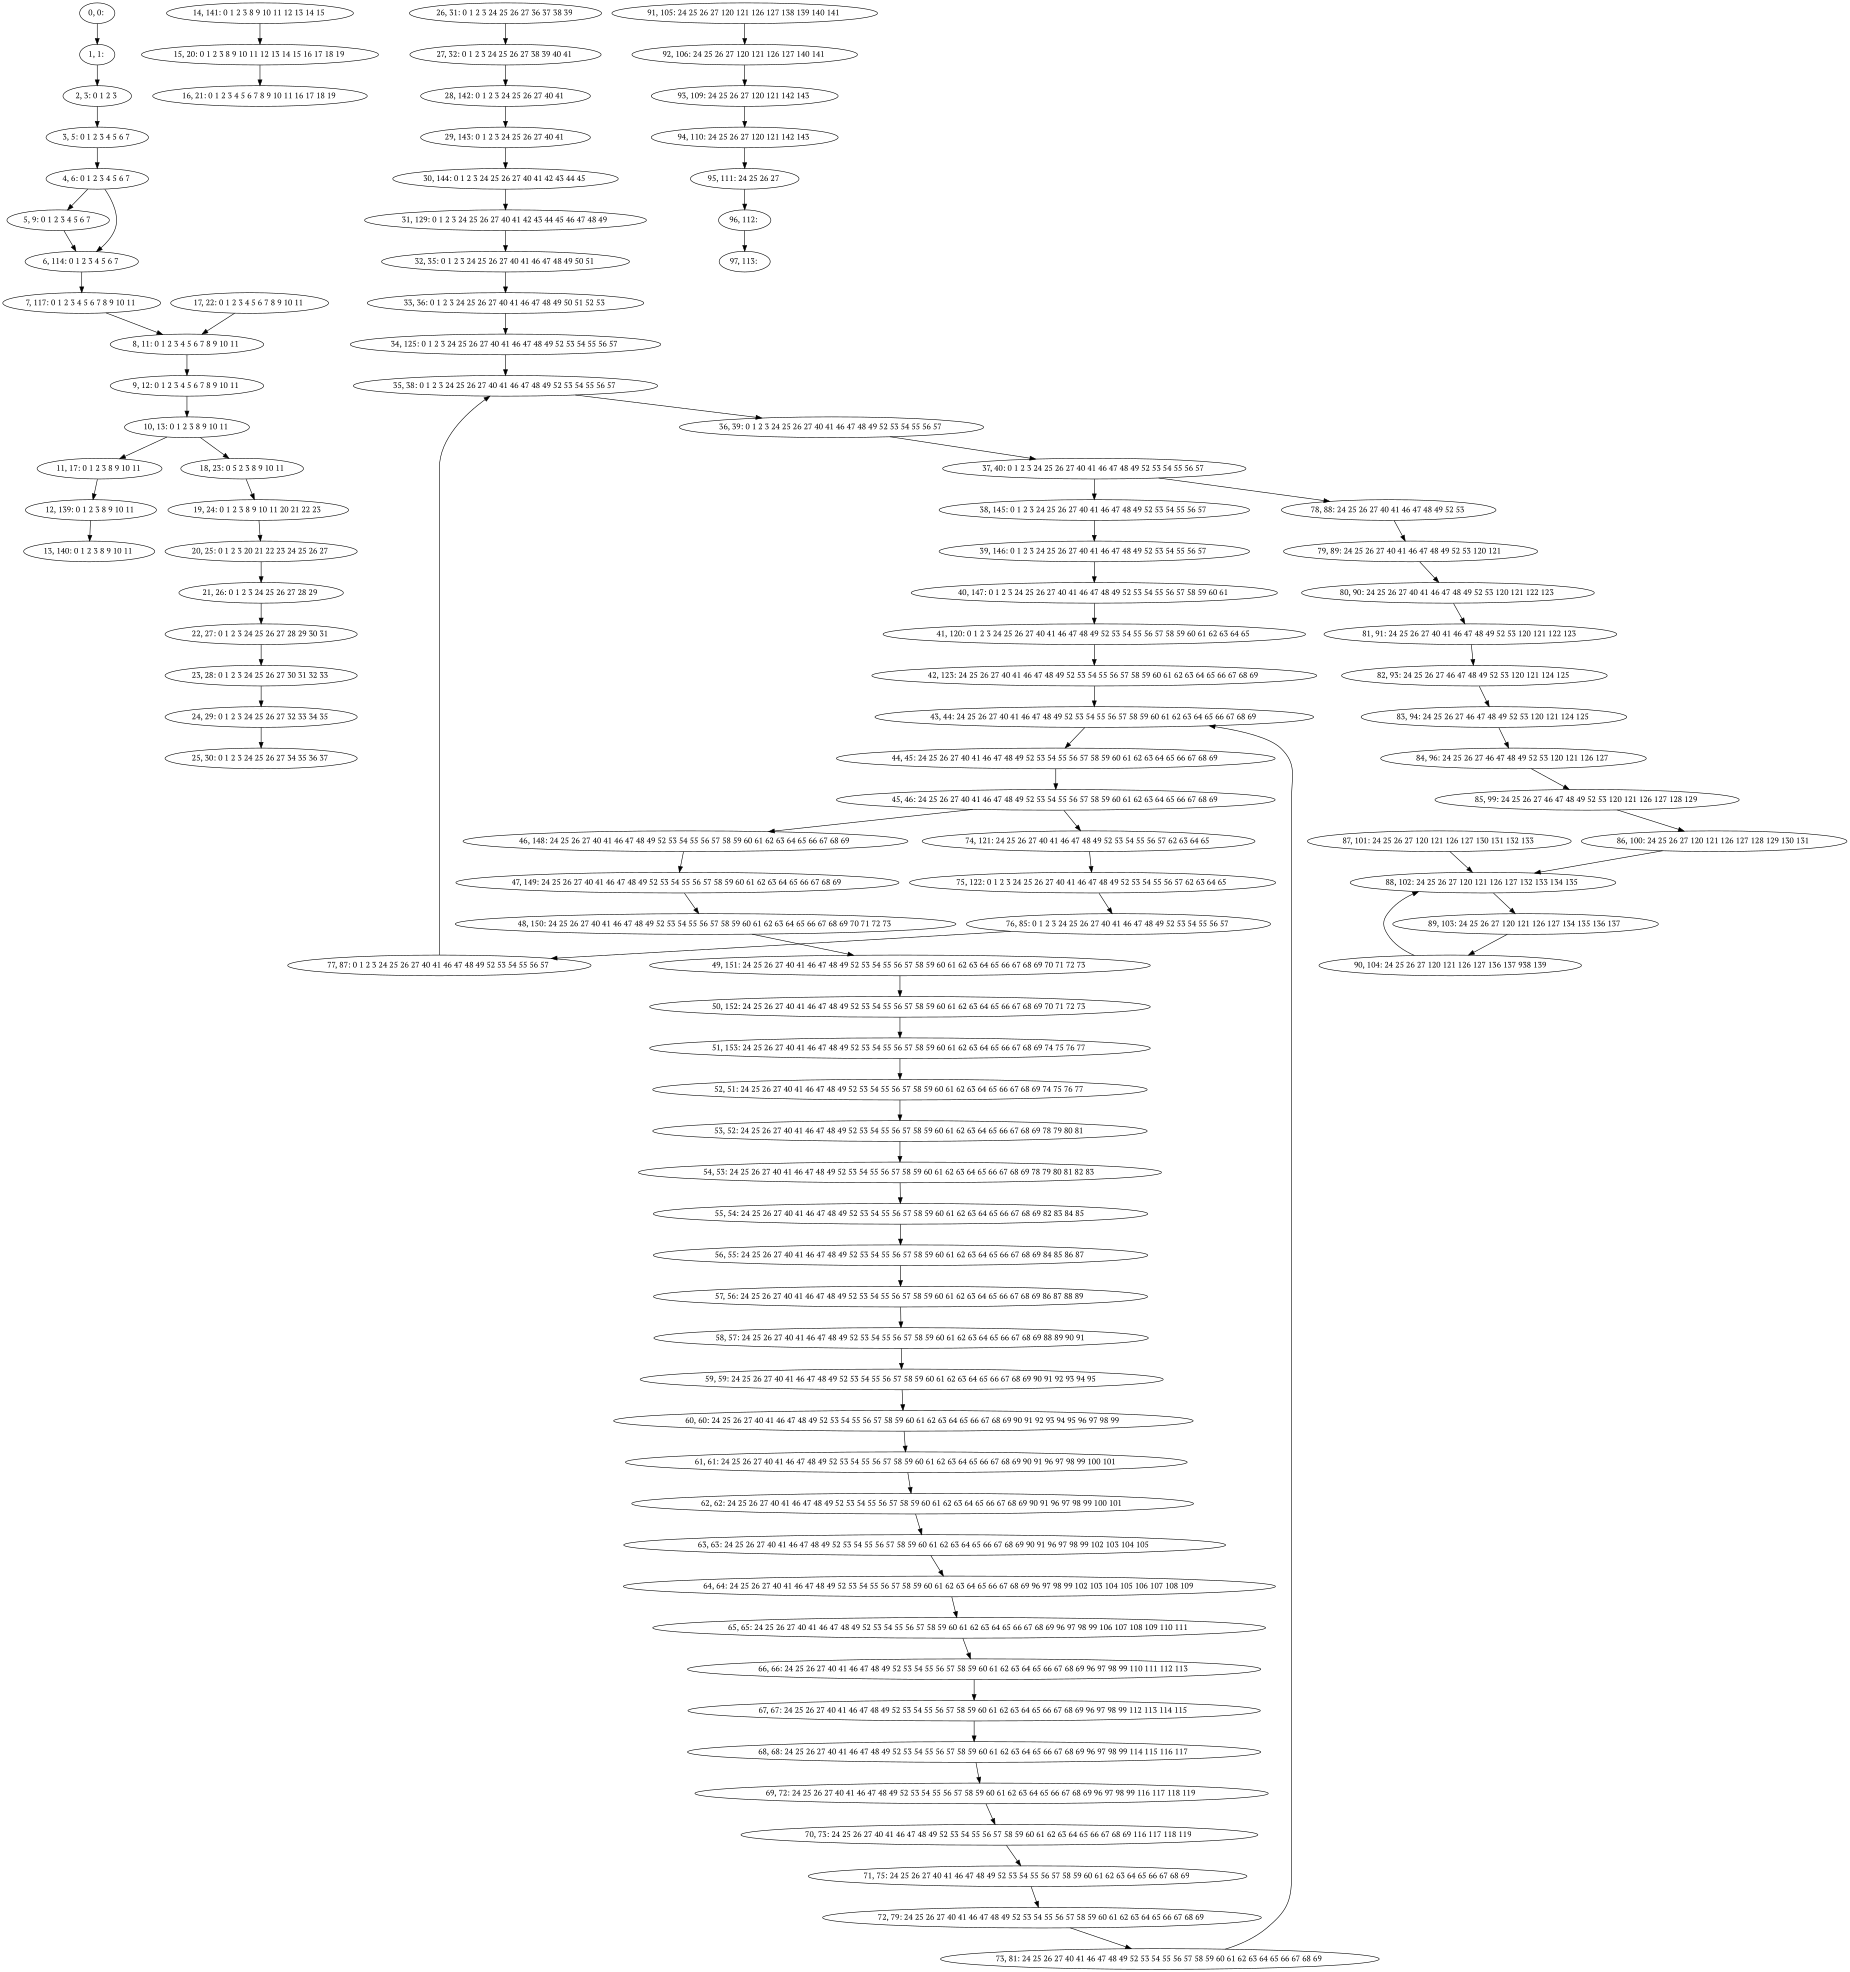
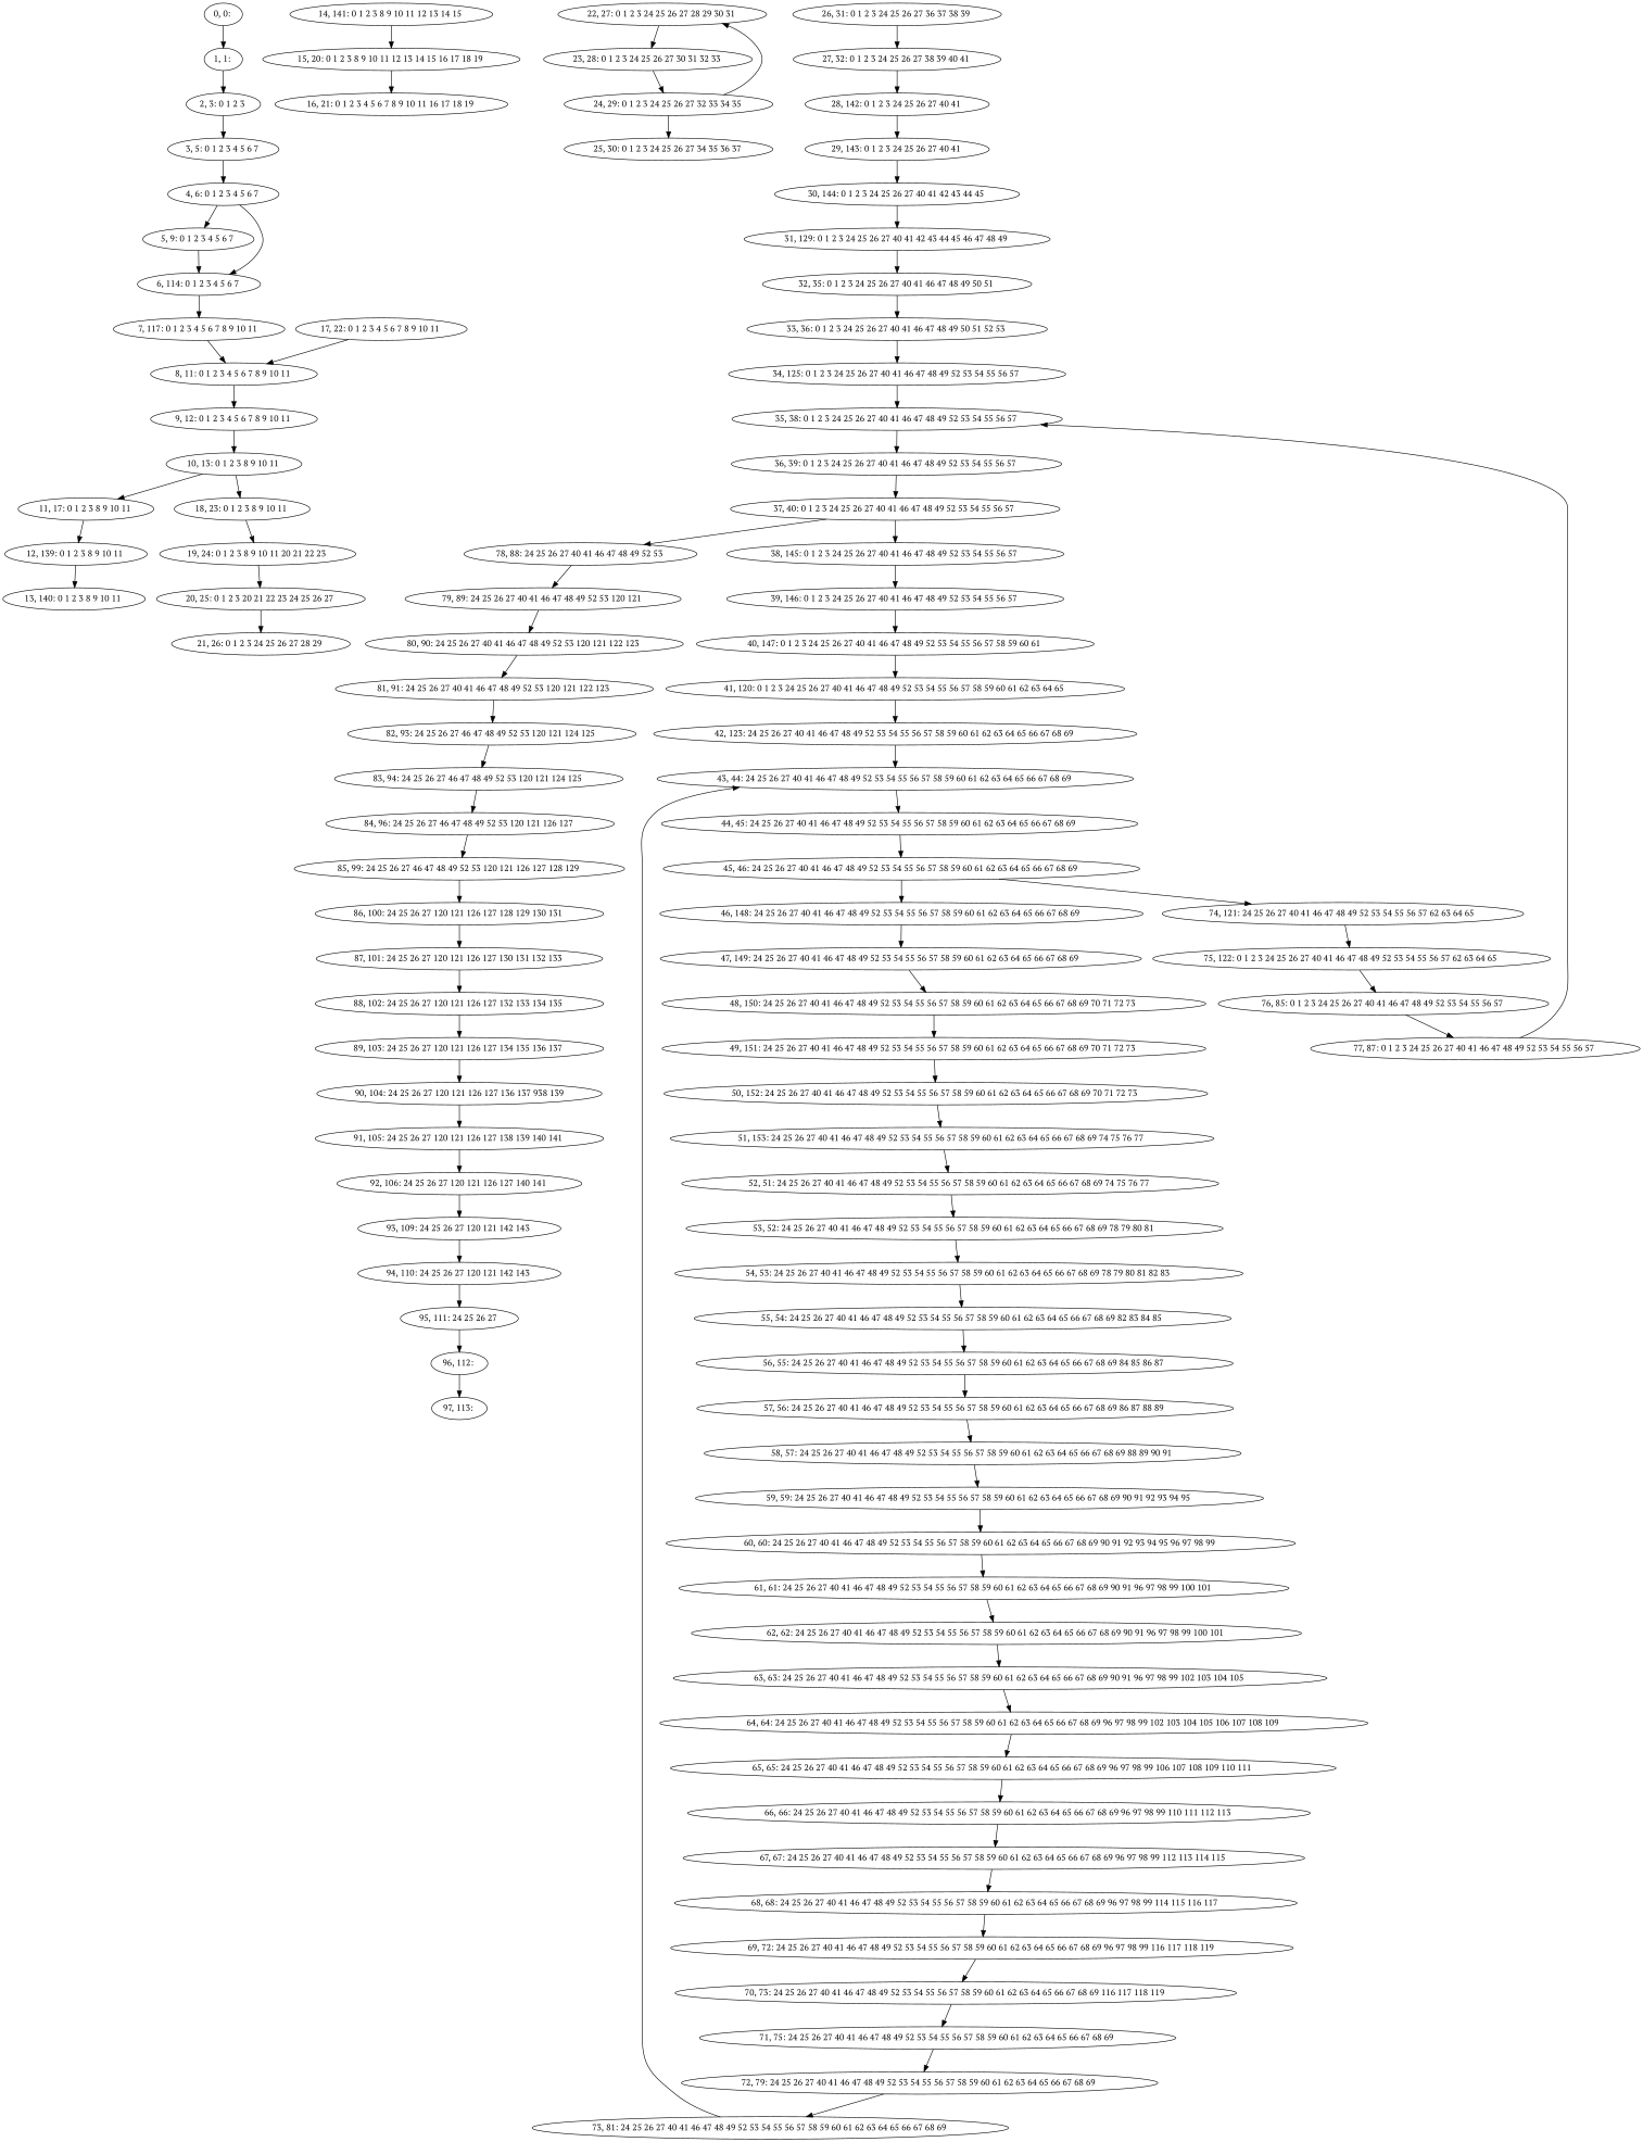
  digraph {
    fontname="PT Serif"
    node [fontname="PT Serif"]
    edge [fontname="PT Serif"]
    n1 [label="0, 0: "]
    n2 [label="1, 1: "]
    n3 [label="2, 3: 0 1 2 3 "]
    n4 [label="3, 5: 0 1 2 3 4 5 6 7 "]
    n5 [label="4, 6: 0 1 2 3 4 5 6 7 "]
    n6 [label="5, 9: 0 1 2 3 4 5 6 7 "]
    n7 [label="6, 114: 0 1 2 3 4 5 6 7 "]
    n8 [label="7, 117: 0 1 2 3 4 5 6 7 8 9 10 11 "]
    n9 [label="8, 11: 0 1 2 3 4 5 6 7 8 9 10 11 "]
    n10 [label="9, 12: 0 1 2 3 4 5 6 7 8 9 10 11 "]
    n11 [label="10, 13: 0 1 2 3 8 9 10 11 "]
    n12 [label="11, 17: 0 1 2 3 8 9 10 11 "]
-   n13 [label="18, 23: 0 5 2 3 8 9 10 11"]
+   n13 [label="18, 23: 0 1 2 3 8 9 10 11 "]
    n14 [label="12, 139: 0 1 2 3 8 9 10 11 "]
    n15 [label="19, 24: 0 1 2 3 8 9 10 11 20 21 22 23 "]
    n16 [label="13, 140: 0 1 2 3 8 9 10 11 "]
    n17 [label="14, 141: 0 1 2 3 8 9 10 11 12 13 14 15 "]
    n18 [label="15, 20: 0 1 2 3 8 9 10 11 12 13 14 15 16 17 18 19 "]
    n19 [label="16, 21: 0 1 2 3 4 5 6 7 8 9 10 11 16 17 18 19 "]
    n20 [label="17, 22: 0 1 2 3 4 5 6 7 8 9 10 11 "]
    n21 [label="20, 25: 0 1 2 3 20 21 22 23 24 25 26 27 "]
    n22 [label="21, 26: 0 1 2 3 24 25 26 27 28 29 "]
    n23 [label="22, 27: 0 1 2 3 24 25 26 27 28 29 30 31 "]
    n24 [label="23, 28: 0 1 2 3 24 25 26 27 30 31 32 33 "]
    n25 [label="24, 29: 0 1 2 3 24 25 26 27 32 33 34 35 "]
    n26 [label="25, 30: 0 1 2 3 24 25 26 27 34 35 36 37 "]
    n27 [label="26, 31: 0 1 2 3 24 25 26 27 36 37 38 39 "]
    n28 [label="27, 32: 0 1 2 3 24 25 26 27 38 39 40 41 "]
    n29 [label="28, 142: 0 1 2 3 24 25 26 27 40 41 "]
    n30 [label="29, 143: 0 1 2 3 24 25 26 27 40 41 "]
    n31 [label="30, 144: 0 1 2 3 24 25 26 27 40 41 42 43 44 45 "]
    n32 [label="31, 129: 0 1 2 3 24 25 26 27 40 41 42 43 44 45 46 47 48 49 "]
    n33 [label="32, 35: 0 1 2 3 24 25 26 27 40 41 46 47 48 49 50 51 "]
    n34 [label="33, 36: 0 1 2 3 24 25 26 27 40 41 46 47 48 49 50 51 52 53 "]
    n35 [label="34, 125: 0 1 2 3 24 25 26 27 40 41 46 47 48 49 52 53 54 55 56 57 "]
    n36 [label="35, 38: 0 1 2 3 24 25 26 27 40 41 46 47 48 49 52 53 54 55 56 57 "]
    n37 [label="36, 39: 0 1 2 3 24 25 26 27 40 41 46 47 48 49 52 53 54 55 56 57 "]
    n38 [label="37, 40: 0 1 2 3 24 25 26 27 40 41 46 47 48 49 52 53 54 55 56 57 "]
    n39 [label="38, 145: 0 1 2 3 24 25 26 27 40 41 46 47 48 49 52 53 54 55 56 57 "]
    n40 [label="78, 88: 24 25 26 27 40 41 46 47 48 49 52 53 "]
    n41 [label="39, 146: 0 1 2 3 24 25 26 27 40 41 46 47 48 49 52 53 54 55 56 57 "]
    n42 [label="79, 89: 24 25 26 27 40 41 46 47 48 49 52 53 120 121 "]
    n43 [label="40, 147: 0 1 2 3 24 25 26 27 40 41 46 47 48 49 52 53 54 55 56 57 58 59 60 61 "]
    n44 [label="41, 120: 0 1 2 3 24 25 26 27 40 41 46 47 48 49 52 53 54 55 56 57 58 59 60 61 62 63 64 65 "]
    n45 [label="42, 123: 24 25 26 27 40 41 46 47 48 49 52 53 54 55 56 57 58 59 60 61 62 63 64 65 66 67 68 69 "]
    n46 [label="43, 44: 24 25 26 27 40 41 46 47 48 49 52 53 54 55 56 57 58 59 60 61 62 63 64 65 66 67 68 69 "]
    n47 [label="44, 45: 24 25 26 27 40 41 46 47 48 49 52 53 54 55 56 57 58 59 60 61 62 63 64 65 66 67 68 69 "]
    n48 [label="45, 46: 24 25 26 27 40 41 46 47 48 49 52 53 54 55 56 57 58 59 60 61 62 63 64 65 66 67 68 69 "]
    n49 [label="46, 148: 24 25 26 27 40 41 46 47 48 49 52 53 54 55 56 57 58 59 60 61 62 63 64 65 66 67 68 69 "]
    n50 [label="74, 121: 24 25 26 27 40 41 46 47 48 49 52 53 54 55 56 57 62 63 64 65 "]
    n51 [label="47, 149: 24 25 26 27 40 41 46 47 48 49 52 53 54 55 56 57 58 59 60 61 62 63 64 65 66 67 68 69 "]
    n52 [label="75, 122: 0 1 2 3 24 25 26 27 40 41 46 47 48 49 52 53 54 55 56 57 62 63 64 65 "]
    n53 [label="48, 150: 24 25 26 27 40 41 46 47 48 49 52 53 54 55 56 57 58 59 60 61 62 63 64 65 66 67 68 69 70 71 72 73 "]
    n54 [label="49, 151: 24 25 26 27 40 41 46 47 48 49 52 53 54 55 56 57 58 59 60 61 62 63 64 65 66 67 68 69 70 71 72 73 "]
    n55 [label="50, 152: 24 25 26 27 40 41 46 47 48 49 52 53 54 55 56 57 58 59 60 61 62 63 64 65 66 67 68 69 70 71 72 73 "]
    n56 [label="51, 153: 24 25 26 27 40 41 46 47 48 49 52 53 54 55 56 57 58 59 60 61 62 63 64 65 66 67 68 69 74 75 76 77 "]
    n57 [label="52, 51: 24 25 26 27 40 41 46 47 48 49 52 53 54 55 56 57 58 59 60 61 62 63 64 65 66 67 68 69 74 75 76 77 "]
    n58 [label="53, 52: 24 25 26 27 40 41 46 47 48 49 52 53 54 55 56 57 58 59 60 61 62 63 64 65 66 67 68 69 78 79 80 81 "]
    n59 [label="54, 53: 24 25 26 27 40 41 46 47 48 49 52 53 54 55 56 57 58 59 60 61 62 63 64 65 66 67 68 69 78 79 80 81 82 83 "]
    n60 [label="55, 54: 24 25 26 27 40 41 46 47 48 49 52 53 54 55 56 57 58 59 60 61 62 63 64 65 66 67 68 69 82 83 84 85 "]
    n61 [label="56, 55: 24 25 26 27 40 41 46 47 48 49 52 53 54 55 56 57 58 59 60 61 62 63 64 65 66 67 68 69 84 85 86 87 "]
    n62 [label="57, 56: 24 25 26 27 40 41 46 47 48 49 52 53 54 55 56 57 58 59 60 61 62 63 64 65 66 67 68 69 86 87 88 89 "]
    n63 [label="58, 57: 24 25 26 27 40 41 46 47 48 49 52 53 54 55 56 57 58 59 60 61 62 63 64 65 66 67 68 69 88 89 90 91 "]
    n64 [label="59, 59: 24 25 26 27 40 41 46 47 48 49 52 53 54 55 56 57 58 59 60 61 62 63 64 65 66 67 68 69 90 91 92 93 94 95 "]
    n65 [label="60, 60: 24 25 26 27 40 41 46 47 48 49 52 53 54 55 56 57 58 59 60 61 62 63 64 65 66 67 68 69 90 91 92 93 94 95 96 97 98 99 "]
    n66 [label="61, 61: 24 25 26 27 40 41 46 47 48 49 52 53 54 55 56 57 58 59 60 61 62 63 64 65 66 67 68 69 90 91 96 97 98 99 100 101 "]
    n67 [label="62, 62: 24 25 26 27 40 41 46 47 48 49 52 53 54 55 56 57 58 59 60 61 62 63 64 65 66 67 68 69 90 91 96 97 98 99 100 101 "]
    n68 [label="63, 63: 24 25 26 27 40 41 46 47 48 49 52 53 54 55 56 57 58 59 60 61 62 63 64 65 66 67 68 69 90 91 96 97 98 99 102 103 104 105 "]
    n69 [label="64, 64: 24 25 26 27 40 41 46 47 48 49 52 53 54 55 56 57 58 59 60 61 62 63 64 65 66 67 68 69 96 97 98 99 102 103 104 105 106 107 108 109 "]
    n70 [label="65, 65: 24 25 26 27 40 41 46 47 48 49 52 53 54 55 56 57 58 59 60 61 62 63 64 65 66 67 68 69 96 97 98 99 106 107 108 109 110 111 "]
    n71 [label="66, 66: 24 25 26 27 40 41 46 47 48 49 52 53 54 55 56 57 58 59 60 61 62 63 64 65 66 67 68 69 96 97 98 99 110 111 112 113 "]
    n72 [label="67, 67: 24 25 26 27 40 41 46 47 48 49 52 53 54 55 56 57 58 59 60 61 62 63 64 65 66 67 68 69 96 97 98 99 112 113 114 115 "]
    n73 [label="68, 68: 24 25 26 27 40 41 46 47 48 49 52 53 54 55 56 57 58 59 60 61 62 63 64 65 66 67 68 69 96 97 98 99 114 115 116 117 "]
    n74 [label="69, 72: 24 25 26 27 40 41 46 47 48 49 52 53 54 55 56 57 58 59 60 61 62 63 64 65 66 67 68 69 96 97 98 99 116 117 118 119 "]
    n75 [label="70, 73: 24 25 26 27 40 41 46 47 48 49 52 53 54 55 56 57 58 59 60 61 62 63 64 65 66 67 68 69 116 117 118 119 "]
    n76 [label="71, 75: 24 25 26 27 40 41 46 47 48 49 52 53 54 55 56 57 58 59 60 61 62 63 64 65 66 67 68 69 "]
    n77 [label="72, 79: 24 25 26 27 40 41 46 47 48 49 52 53 54 55 56 57 58 59 60 61 62 63 64 65 66 67 68 69 "]
    n78 [label="73, 81: 24 25 26 27 40 41 46 47 48 49 52 53 54 55 56 57 58 59 60 61 62 63 64 65 66 67 68 69 "]
    n79 [label="76, 85: 0 1 2 3 24 25 26 27 40 41 46 47 48 49 52 53 54 55 56 57 "]
    n80 [label="77, 87: 0 1 2 3 24 25 26 27 40 41 46 47 48 49 52 53 54 55 56 57 "]
    n81 [label="80, 90: 24 25 26 27 40 41 46 47 48 49 52 53 120 121 122 123 "]
    n82 [label="81, 91: 24 25 26 27 40 41 46 47 48 49 52 53 120 121 122 123 "]
    n83 [label="82, 93: 24 25 26 27 46 47 48 49 52 53 120 121 124 125 "]
    n84 [label="83, 94: 24 25 26 27 46 47 48 49 52 53 120 121 124 125 "]
    n85 [label="84, 96: 24 25 26 27 46 47 48 49 52 53 120 121 126 127 "]
    n86 [label="85, 99: 24 25 26 27 46 47 48 49 52 53 120 121 126 127 128 129 "]
    n87 [label="86, 100: 24 25 26 27 120 121 126 127 128 129 130 131 "]
    n88 [label="87, 101: 24 25 26 27 120 121 126 127 130 131 132 133 "]
    n89 [label="88, 102: 24 25 26 27 120 121 126 127 132 133 134 135 "]
    n90 [label="89, 103: 24 25 26 27 120 121 126 127 134 135 136 137 "]
    n91 [label="90, 104: 24 25 26 27 120 121 126 127 136 137 938 139"]
    n92 [label="91, 105: 24 25 26 27 120 121 126 127 138 139 140 141 "]
    n93 [label="92, 106: 24 25 26 27 120 121 126 127 140 141 "]
    n94 [label="93, 109: 24 25 26 27 120 121 142 143 "]
    n95 [label="94, 110: 24 25 26 27 120 121 142 143 "]
    n96 [label="95, 111: 24 25 26 27 "]
    n97 [label="96, 112: "]
    n98 [label="97, 113: "]
    n1 -> n2
    n2 -> n3
    n3 -> n4
    n4 -> n5
    n5 -> n6
    n5 -> n7
    n6 -> n7
    n7 -> n8
    n8 -> n9
    n9 -> n10
    n10 -> n11
    n11 -> n12
    n11 -> n13
    n12 -> n14
    n13 -> n15
    n14 -> n16
    n15 -> n21
    n17 -> n18
    n18 -> n19
    n20 -> n9
    n21 -> n22
-   n22 -> n23
+   n25 -> n23
    n23 -> n24
    n24 -> n25
    n25 -> n26
    n27 -> n28
    n28 -> n29
    n29 -> n30
    n30 -> n31
    n31 -> n32
    n32 -> n33
    n33 -> n34
    n34 -> n35
    n35 -> n36
    n36 -> n37
    n37 -> n38
    n38 -> n39
    n38 -> n40
    n39 -> n41
    n40 -> n42
    n41 -> n43
    n42 -> n81
    n43 -> n44
    n44 -> n45
    n45 -> n46
    n46 -> n47
    n47 -> n48
    n48 -> n49
    n48 -> n50
    n49 -> n51
    n50 -> n52
    n51 -> n53
    n52 -> n79
    n53 -> n54
    n54 -> n55
    n55 -> n56
    n56 -> n57
    n57 -> n58
    n58 -> n59
    n59 -> n60
    n60 -> n61
    n61 -> n62
    n62 -> n63
    n63 -> n64
    n64 -> n65
    n65 -> n66
    n66 -> n67
    n67 -> n68
    n68 -> n69
    n69 -> n70
    n70 -> n71
    n71 -> n72
    n72 -> n73
    n73 -> n74
    n74 -> n75
    n75 -> n76
    n76 -> n77
    n77 -> n78
    n78 -> n46
    n79 -> n80
    n80 -> n36
    n81 -> n82
    n82 -> n83
    n83 -> n84
    n84 -> n85
    n85 -> n86
    n86 -> n87
-   n87 -> n89
+   n87 -> n88
    n88 -> n89
    n89 -> n90
    n90 -> n91
-   n91 -> n89
+   n91 -> n92
    n92 -> n93
    n93 -> n94
    n94 -> n95
    n95 -> n96
    n96 -> n97
    n97 -> n98
  }
